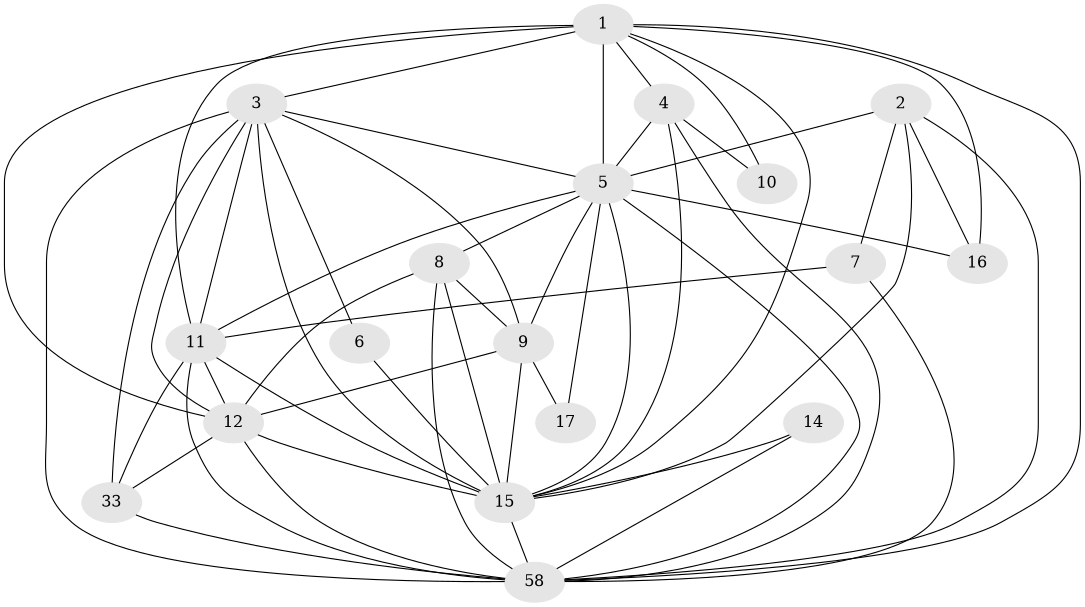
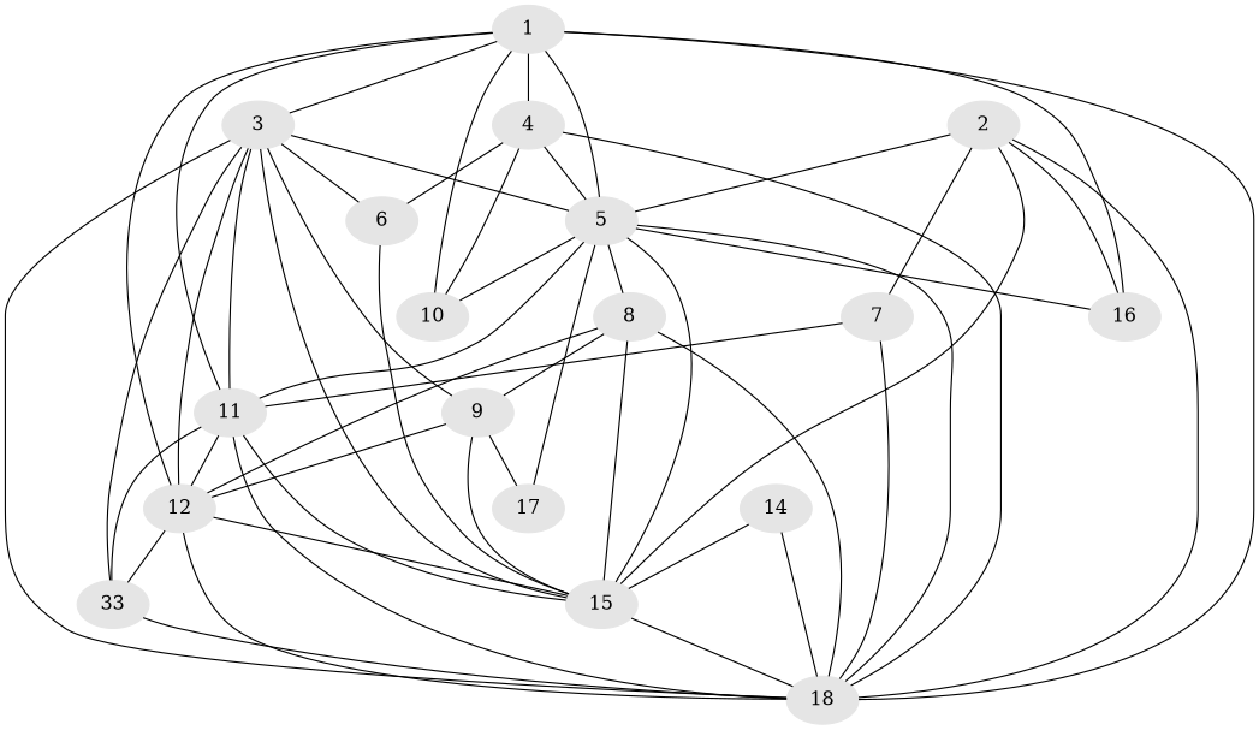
  graph {
    node [color=gray90 style=filled]
    edge [weight=1.0]
    1
    3
    4
    5
    10
    11
    12
    15
    16
-   18 [label=58]
+   18
    6
    9
    n13 [label=33]
    8
    17
    2
    7
    14
    1 -- 3
    1 -- 4 [weight=2.0]
    1 -- 5 [weight=4.0]
    1 -- 10
    1 -- 11
    1 -- 12 [weight=3.0]
-   1 -- 15
    1 -- 16
    1 -- 18
    3 -- 5 [weight=4.0]
    3 -- 11 [weight=2.0]
    3 -- 12 [weight=2.0]
    3 -- 15 [weight=2.0]
    3 -- 18
    3 -- 6
    3 -- 9
    3 -- n13
    4 -- 5 [weight=3.0]
    4 -- 10
-   4 -- 15
+   4 -- 6
    4 -- 18
    5 -- 11 [weight=4.0]
    5 -- 15 [weight=4.0]
    5 -- 16 [weight=2.0]
    5 -- 18 [weight=3.0]
-   5 -- 9
+   5 -- 10
    5 -- 8
    5 -- 17
    11 -- 12 [weight=5.0]
    11 -- 15
    11 -- 18
    11 -- n13
    12 -- 15 [weight=3.0]
    12 -- 18 [weight=3.0]
    12 -- n13
    15 -- 18
    6 -- 15
    9 -- 12
    9 -- 15 [weight=2.0]
    9 -- 17 [weight=2.0]
    n13 -- 18
    8 -- 12
    8 -- 15 [weight=2.0]
    8 -- 18
    8 -- 9
    2 -- 5 [weight=2.0]
    2 -- 15
    2 -- 16
    2 -- 18
    2 -- 7
    7 -- 11
    7 -- 18
    14 -- 15 [weight=2.0]
    14 -- 18
  }
